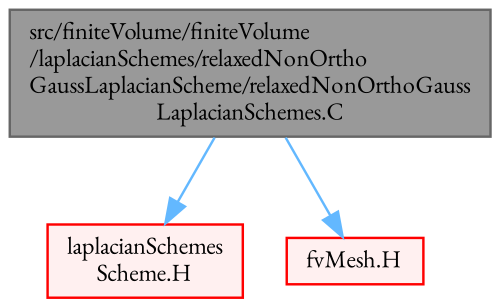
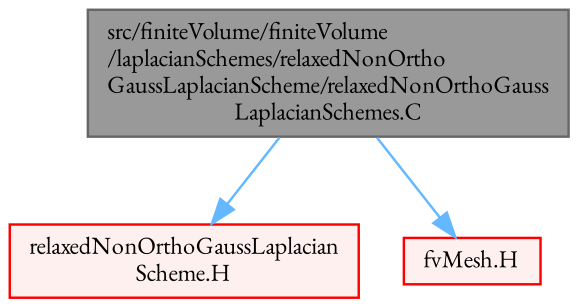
  digraph {
    fontname="EB Garamond"
    node [color=red fillcolor="#FFF0F0" fontname="EB Garamond" fontsize=10 shape=box style=filled]
    edge [color=steelblue1 fontname="EB Garamond" fontsize=10 labelfontname=Helvetica labelfontsize=10 style=solid]
    n1 [color=gray40 fillcolor=grey60 fontcolor=black height=0.2 label="src/finiteVolume/finiteVolume\l/laplacianSchemes/relaxedNonOrtho\lGaussLaplacianScheme/relaxedNonOrthoGauss\lLaplacianSchemes.C" width=0.4]
-   n2 [height=0.2 label="laplacianSchemes\lScheme.H" width=0.4]
+   n2 [height=0.2 label="relaxedNonOrthoGaussLaplacian\lScheme.H" width=0.4]
    n3 [height=0.2 label="fvMesh.H" width=0.4]
    n1 -> n2
    n1 -> n3
  }
